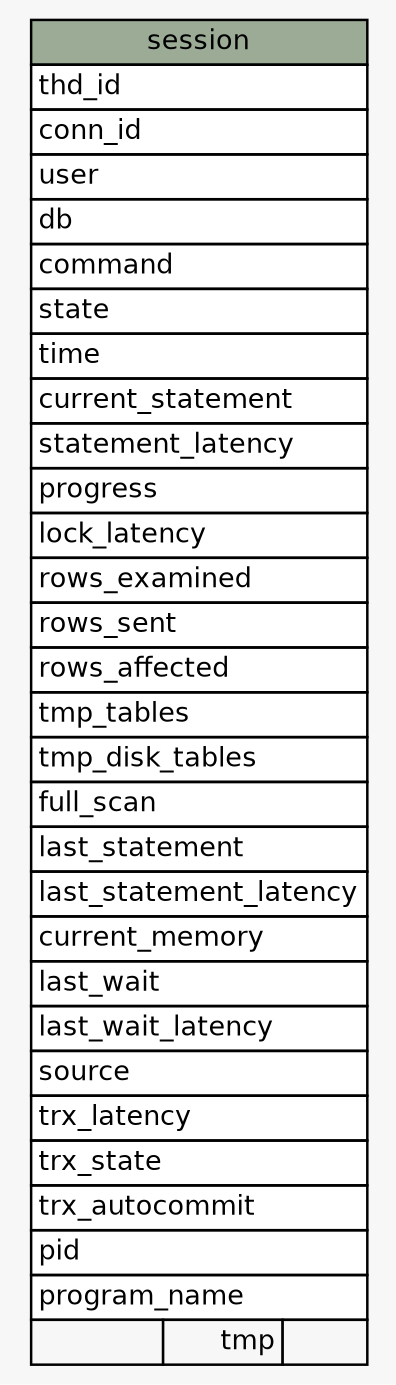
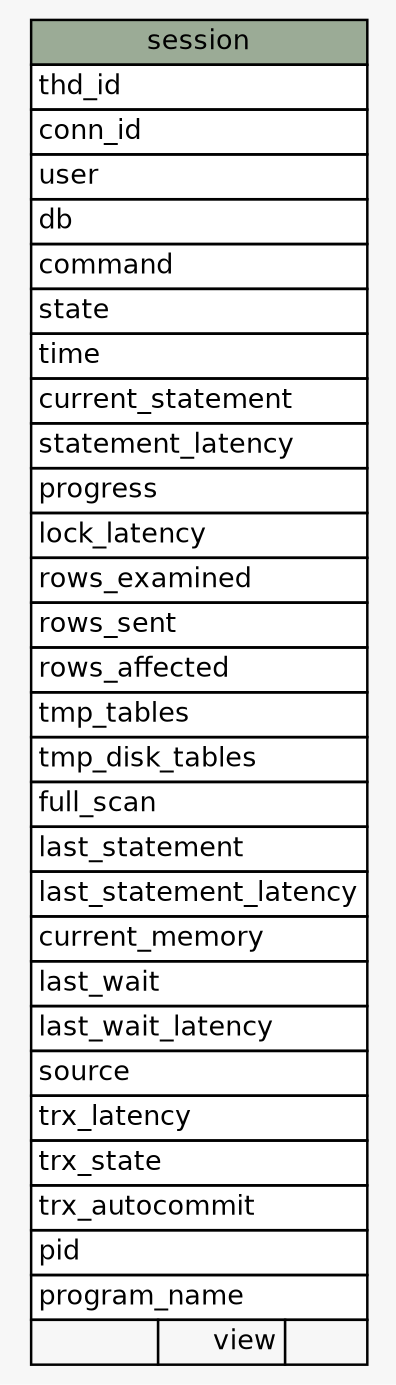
  digraph {
    bgcolor="#f7f7f7"
    fontname=Helvetica
    fontsize=11
    nodesep=0.18
    rankdir=TB
    ranksep=0.46
-   n1 [fontname=Helvetica fontsize=11 label=<     <TABLE BORDER="0" CELLBORDER="1" CELLSPACING="0" BGCOLOR="#ffffff">       <TR><TD COLSPAN="3" BGCOLOR="#9bab96" ALIGN="CENTER">session</TD></TR>       <TR><TD PORT="thd_id" COLSPAN="3" ALIGN="LEFT">thd_id</TD></TR>       <TR><TD PORT="conn_id" COLSPAN="3" ALIGN="LEFT">conn_id</TD></TR>       <TR><TD PORT="user" COLSPAN="3" ALIGN="LEFT">user</TD></TR>       <TR><TD PORT="db" COLSPAN="3" ALIGN="LEFT">db</TD></TR>       <TR><TD PORT="command" COLSPAN="3" ALIGN="LEFT">command</TD></TR>       <TR><TD PORT="state" COLSPAN="3" ALIGN="LEFT">state</TD></TR>       <TR><TD PORT="time" COLSPAN="3" ALIGN="LEFT">time</TD></TR>       <TR><TD PORT="current_statement" COLSPAN="3" ALIGN="LEFT">current_statement</TD></TR>       <TR><TD PORT="statement_latency" COLSPAN="3" ALIGN="LEFT">statement_latency</TD></TR>       <TR><TD PORT="progress" COLSPAN="3" ALIGN="LEFT">progress</TD></TR>       <TR><TD PORT="lock_latency" COLSPAN="3" ALIGN="LEFT">lock_latency</TD></TR>       <TR><TD PORT="rows_examined" COLSPAN="3" ALIGN="LEFT">rows_examined</TD></TR>       <TR><TD PORT="rows_sent" COLSPAN="3" ALIGN="LEFT">rows_sent</TD></TR>       <TR><TD PORT="rows_affected" COLSPAN="3" ALIGN="LEFT">rows_affected</TD></TR>       <TR><TD PORT="tmp_tables" COLSPAN="3" ALIGN="LEFT">tmp_tables</TD></TR>       <TR><TD PORT="tmp_disk_tables" COLSPAN="3" ALIGN="LEFT">tmp_disk_tables</TD></TR>       <TR><TD PORT="full_scan" COLSPAN="3" ALIGN="LEFT">full_scan</TD></TR>       <TR><TD PORT="last_statement" COLSPAN="3" ALIGN="LEFT">last_statement</TD></TR>       <TR><TD PORT="last_statement_latency" COLSPAN="3" ALIGN="LEFT">last_statement_latency</TD></TR>       <TR><TD PORT="current_memory" COLSPAN="3" ALIGN="LEFT">current_memory</TD></TR>       <TR><TD PORT="last_wait" COLSPAN="3" ALIGN="LEFT">last_wait</TD></TR>       <TR><TD PORT="last_wait_latency" COLSPAN="3" ALIGN="LEFT">last_wait_latency</TD></TR>       <TR><TD PORT="source" COLSPAN="3" ALIGN="LEFT">source</TD></TR>       <TR><TD PORT="trx_latency" COLSPAN="3" ALIGN="LEFT">trx_latency</TD></TR>       <TR><TD PORT="trx_state" COLSPAN="3" ALIGN="LEFT">trx_state</TD></TR>       <TR><TD PORT="trx_autocommit" COLSPAN="3" ALIGN="LEFT">trx_autocommit</TD></TR>       <TR><TD PORT="pid" COLSPAN="3" ALIGN="LEFT">pid</TD></TR>       <TR><TD PORT="program_name" COLSPAN="3" ALIGN="LEFT">program_name</TD></TR>       <TR><TD ALIGN="LEFT" BGCOLOR="#f7f7f7">  </TD><TD ALIGN="RIGHT" BGCOLOR="#f7f7f7">tmp</TD><TD ALIGN="RIGHT" BGCOLOR="#f7f7f7">  </TD></TR>     </TABLE>> shape=plaintext]
+   n1 [fontname=Helvetica fontsize=11 label=<     <TABLE BORDER="0" CELLBORDER="1" CELLSPACING="0" BGCOLOR="#ffffff">       <TR><TD COLSPAN="3" BGCOLOR="#9bab96" ALIGN="CENTER">session</TD></TR>       <TR><TD PORT="thd_id" COLSPAN="3" ALIGN="LEFT">thd_id</TD></TR>       <TR><TD PORT="conn_id" COLSPAN="3" ALIGN="LEFT">conn_id</TD></TR>       <TR><TD PORT="user" COLSPAN="3" ALIGN="LEFT">user</TD></TR>       <TR><TD PORT="db" COLSPAN="3" ALIGN="LEFT">db</TD></TR>       <TR><TD PORT="command" COLSPAN="3" ALIGN="LEFT">command</TD></TR>       <TR><TD PORT="state" COLSPAN="3" ALIGN="LEFT">state</TD></TR>       <TR><TD PORT="time" COLSPAN="3" ALIGN="LEFT">time</TD></TR>       <TR><TD PORT="current_statement" COLSPAN="3" ALIGN="LEFT">current_statement</TD></TR>       <TR><TD PORT="statement_latency" COLSPAN="3" ALIGN="LEFT">statement_latency</TD></TR>       <TR><TD PORT="progress" COLSPAN="3" ALIGN="LEFT">progress</TD></TR>       <TR><TD PORT="lock_latency" COLSPAN="3" ALIGN="LEFT">lock_latency</TD></TR>       <TR><TD PORT="rows_examined" COLSPAN="3" ALIGN="LEFT">rows_examined</TD></TR>       <TR><TD PORT="rows_sent" COLSPAN="3" ALIGN="LEFT">rows_sent</TD></TR>       <TR><TD PORT="rows_affected" COLSPAN="3" ALIGN="LEFT">rows_affected</TD></TR>       <TR><TD PORT="tmp_tables" COLSPAN="3" ALIGN="LEFT">tmp_tables</TD></TR>       <TR><TD PORT="tmp_disk_tables" COLSPAN="3" ALIGN="LEFT">tmp_disk_tables</TD></TR>       <TR><TD PORT="full_scan" COLSPAN="3" ALIGN="LEFT">full_scan</TD></TR>       <TR><TD PORT="last_statement" COLSPAN="3" ALIGN="LEFT">last_statement</TD></TR>       <TR><TD PORT="last_statement_latency" COLSPAN="3" ALIGN="LEFT">last_statement_latency</TD></TR>       <TR><TD PORT="current_memory" COLSPAN="3" ALIGN="LEFT">current_memory</TD></TR>       <TR><TD PORT="last_wait" COLSPAN="3" ALIGN="LEFT">last_wait</TD></TR>       <TR><TD PORT="last_wait_latency" COLSPAN="3" ALIGN="LEFT">last_wait_latency</TD></TR>       <TR><TD PORT="source" COLSPAN="3" ALIGN="LEFT">source</TD></TR>       <TR><TD PORT="trx_latency" COLSPAN="3" ALIGN="LEFT">trx_latency</TD></TR>       <TR><TD PORT="trx_state" COLSPAN="3" ALIGN="LEFT">trx_state</TD></TR>       <TR><TD PORT="trx_autocommit" COLSPAN="3" ALIGN="LEFT">trx_autocommit</TD></TR>       <TR><TD PORT="pid" COLSPAN="3" ALIGN="LEFT">pid</TD></TR>       <TR><TD PORT="program_name" COLSPAN="3" ALIGN="LEFT">program_name</TD></TR>       <TR><TD ALIGN="LEFT" BGCOLOR="#f7f7f7">  </TD><TD ALIGN="RIGHT" BGCOLOR="#f7f7f7">view</TD><TD ALIGN="RIGHT" BGCOLOR="#f7f7f7">  </TD></TR>     </TABLE>> shape=plaintext]
  }
